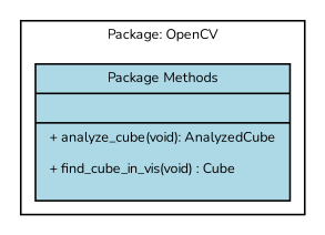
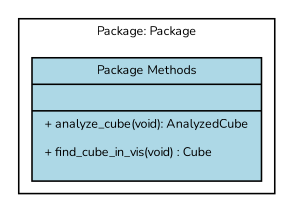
  digraph {
    fontname=Nunito
    fontsize=8
    n1 [fontname=Nunito fontsize=8 label="{Package Methods||+ analyze_cube(void): AnalyzedCube\l\n+ find_cube_in_vis(void) : Cube\l\n}" shape=record style=filled fillcolor=lightblue]
    subgraph cluster_1 {
-     label="Package: OpenCV"
+     label="Package: Package"
      n1
    }
  }
